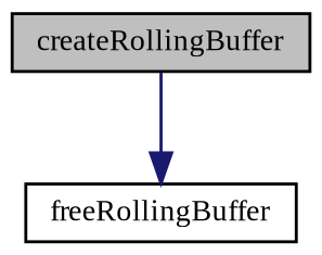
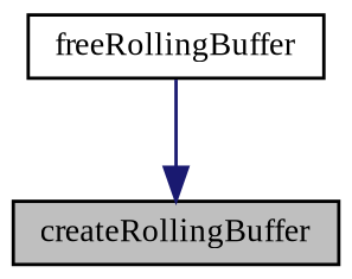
  digraph {
    rankdir=TB
    fontname="Liberation Serif"
    node [color=black fontname="Liberation Serif" fontsize=10 shape=record style=filled]
    n1 [fillcolor=grey75 fontcolor=black height=0.2 label=createRollingBuffer width=0.4]
    n2 [fillcolor=white height=0.2 label=freeRollingBuffer width=0.4]
-   n1 -> n2 [color=midnightblue fontname="Liberation Serif" fontsize=10 labelfontname=Helvetica labelfontsize=10 style=solid]
+   n2 -> n1 [color=midnightblue fontname="Liberation Serif" fontsize=10 labelfontname=Helvetica labelfontsize=10 style=solid]
  }
